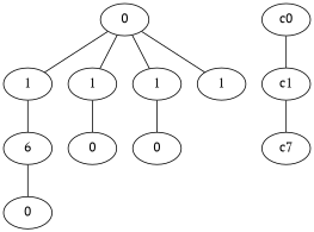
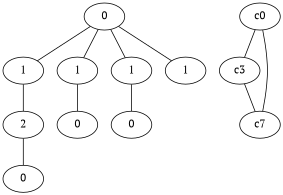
  graph {
    fontname="PT Serif"
    node [fontname="PT Serif"]
    edge [fontname="PT Serif"]
    n1 [label=0]
    n2 [label=1]
    n3 [label=1]
    n4 [label=1]
    n5 [label=1]
-   n6 [label=6]
+   n6 [label=2]
    n7 [label=0]
    n8 [label=0]
    n9 [label=0]
    c0
-   c1
+   c1 [label=c3]
    n12 [label=c7]
    n1 -- n2
    n1 -- n3
    n1 -- n4
    n1 -- n5
    n2 -- n6
    n3 -- n7
    n4 -- n8
    n6 -- n9
    c0 -- c1
+   c0 -- n12
    c1 -- n12
  }
